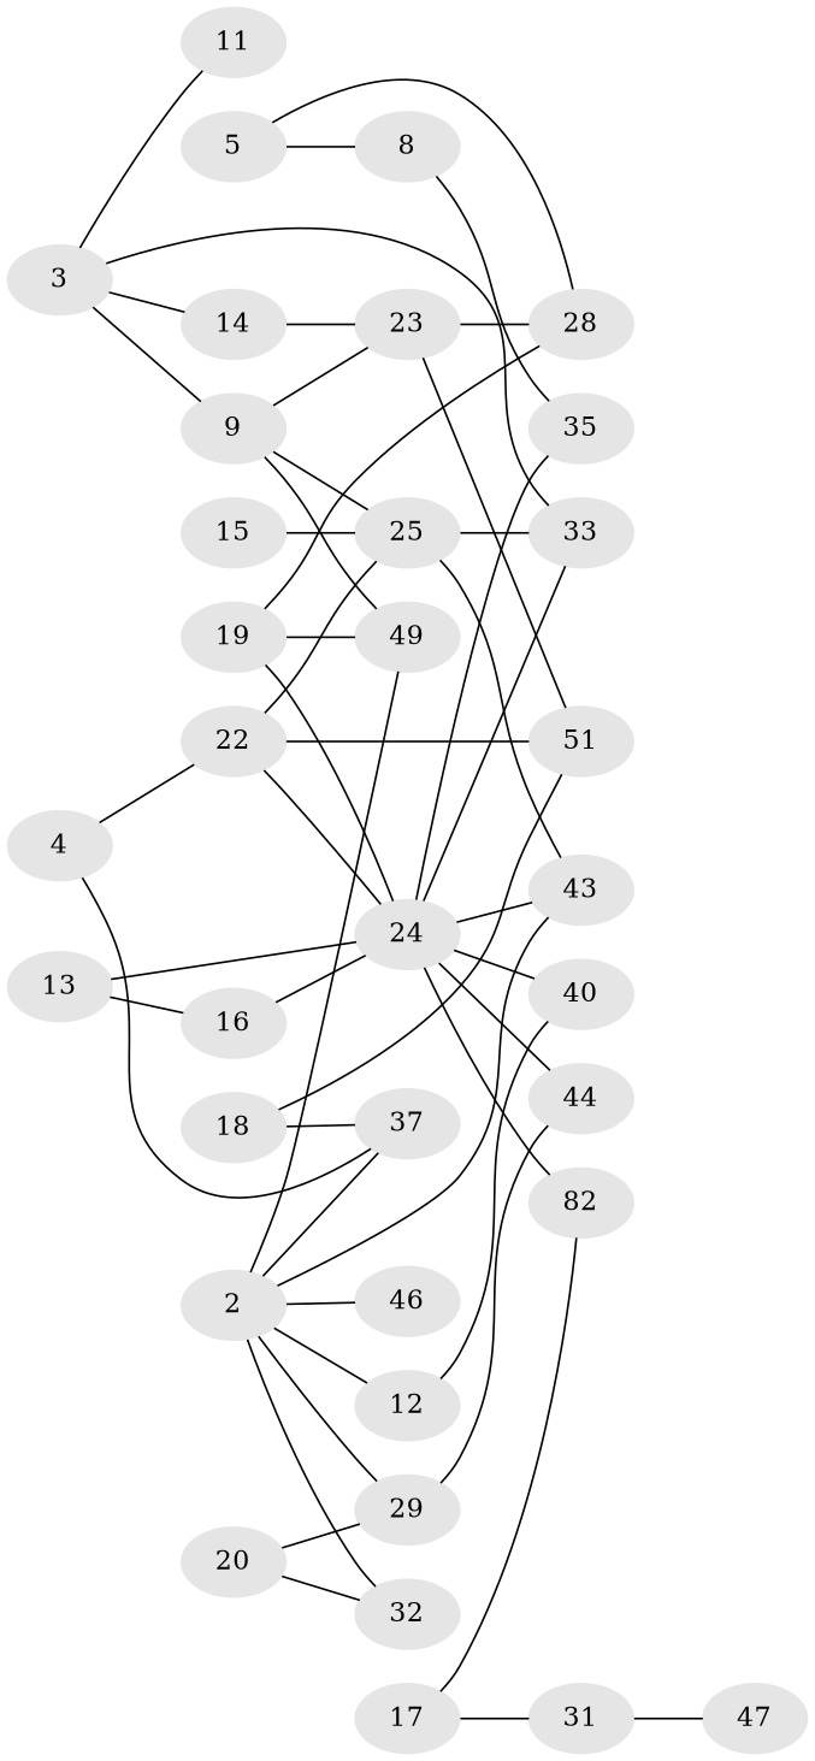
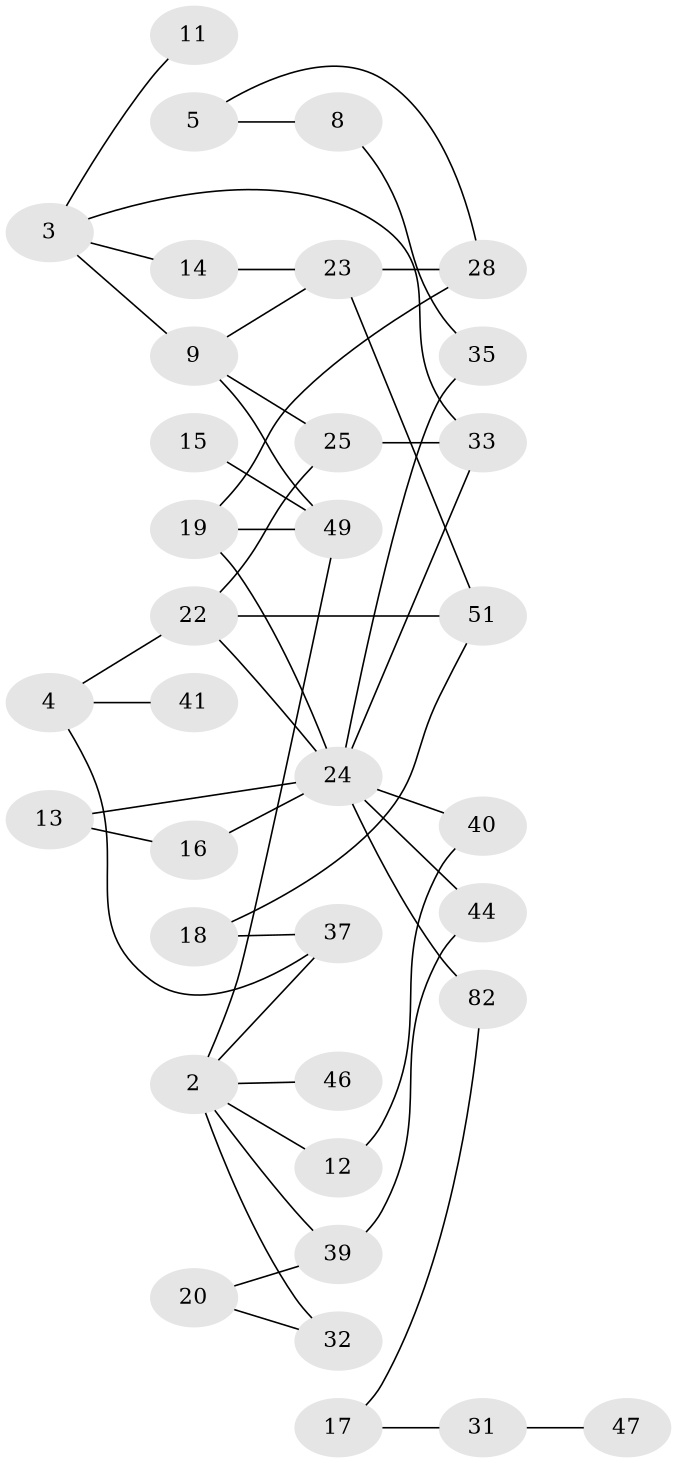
  graph {
    rankdir=LR
    node [color=gray90 style=filled]
    edge [weight=1.0]
    2
    12
    32
    37
-   39 [label=29]
-   43
+   39
    46
    49
    40
    44
    3
    9
    11
    14
    33
    23
    25
    4
    22
+   41
    24
    51
    5
    8
    28
    35
    13
    16
    n29 [label=82]
    15
    17
    31
    47
    18
    19
    20
    2 -- 12
    2 -- 32
    2 -- 37 [weight=2.0]
    2 -- 39
-   2 -- 43
    2 -- 46
    2 -- 49
    12 -- 40
    39 -- 44
    3 -- 9
    3 -- 11
    3 -- 14
    3 -- 33
    9 -- 49 [weight=2.0]
    9 -- 23
    9 -- 25
    14 -- 23 [weight=2.0]
    23 -- 51
    23 -- 28
-   25 -- 43
    25 -- 33
    4 -- 37
    4 -- 22
+   4 -- 41
    22 -- 25
    22 -- 24
    22 -- 51
-   24 -- 43
    24 -- 40
    24 -- 44
    24 -- 33
    24 -- 35
    24 -- n29 [weight=2.0]
    5 -- 8
    5 -- 28
    8 -- 35
    13 -- 24 [weight=2.0]
    13 -- 16 [weight=2.0]
    16 -- 24 [weight=2.0]
-   15 -- 25
+   15 -- 49
    17 -- n29
    17 -- 31
    31 -- 47
    18 -- 37 [weight=2.0]
    18 -- 51
    19 -- 49
    19 -- 24 [weight=2.0]
    19 -- 28
    20 -- 32
    20 -- 39
  }
